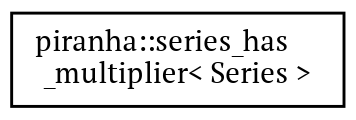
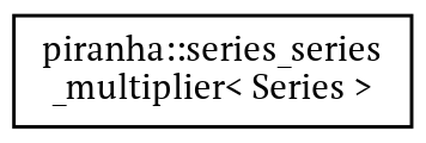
  digraph {
    rankdir=LR
    fontname="PT Serif"
-   n1 [color=black fillcolor=white fontname="PT Serif" fontsize=10 height=0.2 label="piranha::series_has\l_multiplier\< Series \>" shape=record style=filled width=0.4]
+   n1 [color=black fillcolor=white fontname="PT Serif" fontsize=10 height=0.2 label="piranha::series_series\l_multiplier\< Series \>" shape=record style=filled width=0.4]
  }
